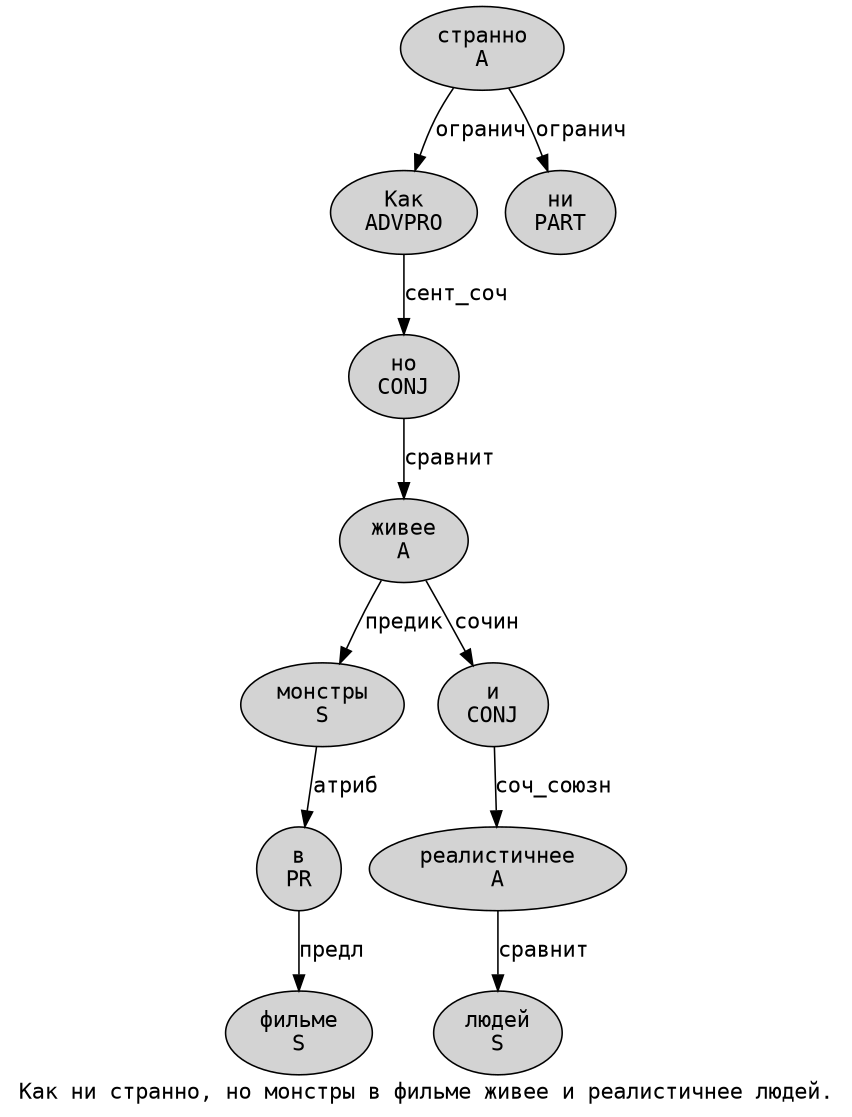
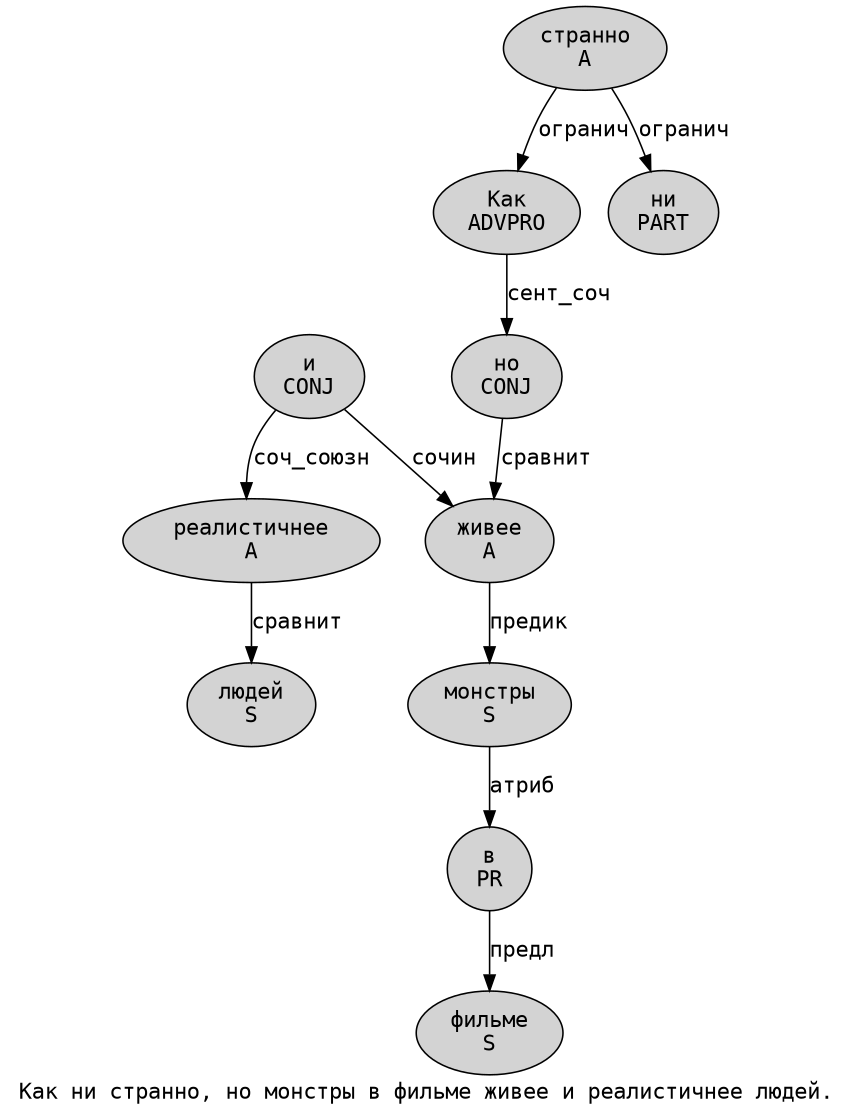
  digraph {
    fontname="DejaVu Sans Mono"
    label="Как ни странно, но монстры в фильме живее и реалистичнее людей."
    node [fillcolor=lightgray fontname="DejaVu Sans Mono" penwidth=1 shape=ellipse style=filled]
    edge [fontname="DejaVu Sans Mono"]
    n1 [label="Как\nADVPRO"]
    n2 [label="но\nCONJ"]
    n3 [label="ни\nPART"]
    n4 [label="странно\nA"]
    n5 [label="живее\nA"]
    n6 [label="монстры\nS"]
    n7 [label="и\nCONJ"]
    n8 [label="в\nPR"]
    n9 [label="фильме\nS"]
    n10 [label="реалистичнее\nA"]
    n11 [label="людей\nS"]
    n1 -> n2 [label="сент_соч"]
    n2 -> n5 [label="сравнит"]
    n4 -> n1 [label="огранич"]
    n4 -> n3 [label="огранич"]
    n5 -> n6 [label="предик"]
-   n5 -> n7 [label="сочин"]
+   n7 -> n5 [label="сочин"]
    n6 -> n8 [label="атриб"]
    n7 -> n10 [label="соч_союзн"]
    n8 -> n9 [label="предл"]
    n10 -> n11 [label="сравнит"]
  }
